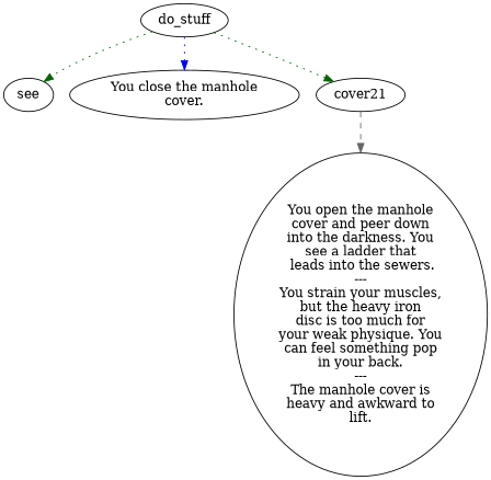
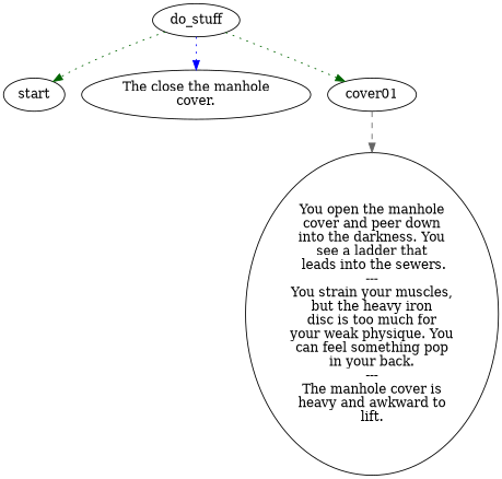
  digraph {
    node [color="#000000" fillcolor="#FFFFFF" style=filled]
    edge [color=darkgreen style=dotted]
    do_stuff
-   start [label=see]
-   n3 [label="You close the manhole\ncover."]
-   cover01 [label=cover21]
+   start
+   n3 [label="The close the manhole\ncover."]
+   cover01
    n5 [label="You open the manhole\ncover and peer down\ninto the darkness. You\nsee a ladder that\n leads into the sewers.\n---\nYou strain your muscles,\nbut the heavy iron\ndisc is too much for\nyour weak physique. You\ncan feel something pop\nin your back.\n---\nThe manhole cover is\nheavy and awkward to\nlift."]
    do_stuff -> start
    do_stuff -> n3 [color=blue]
    do_stuff -> cover01
    cover01 -> n5 [color=gray40 style=dashed]
  }
